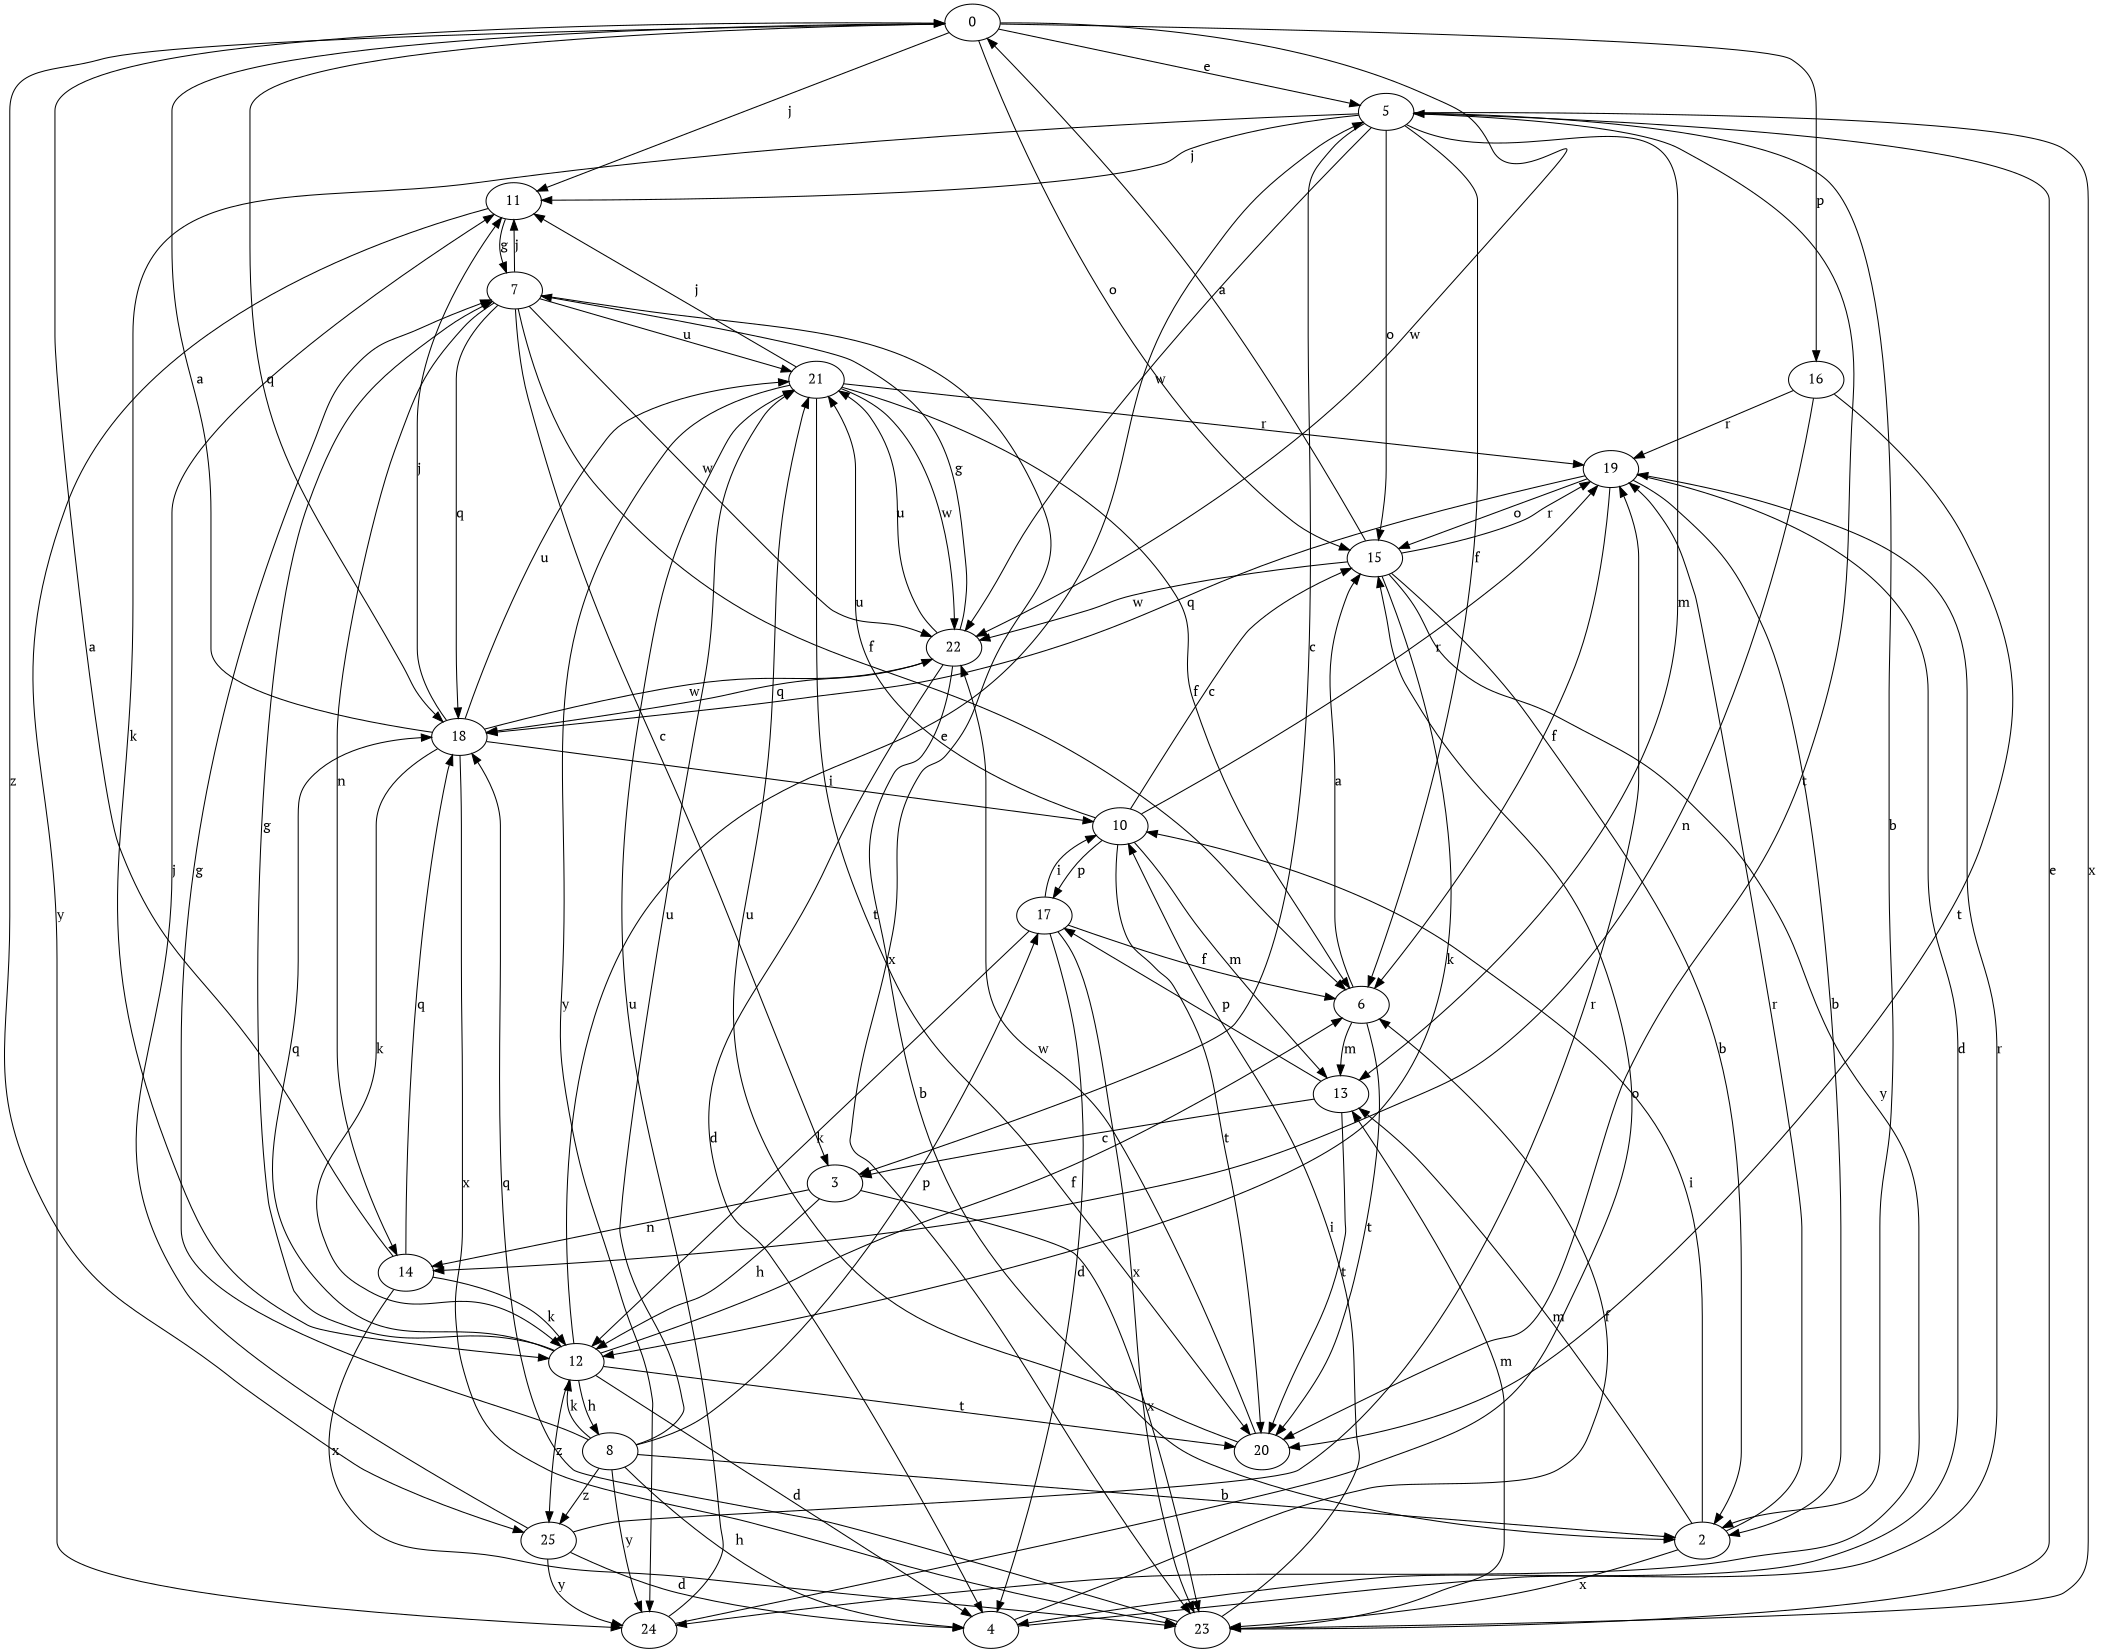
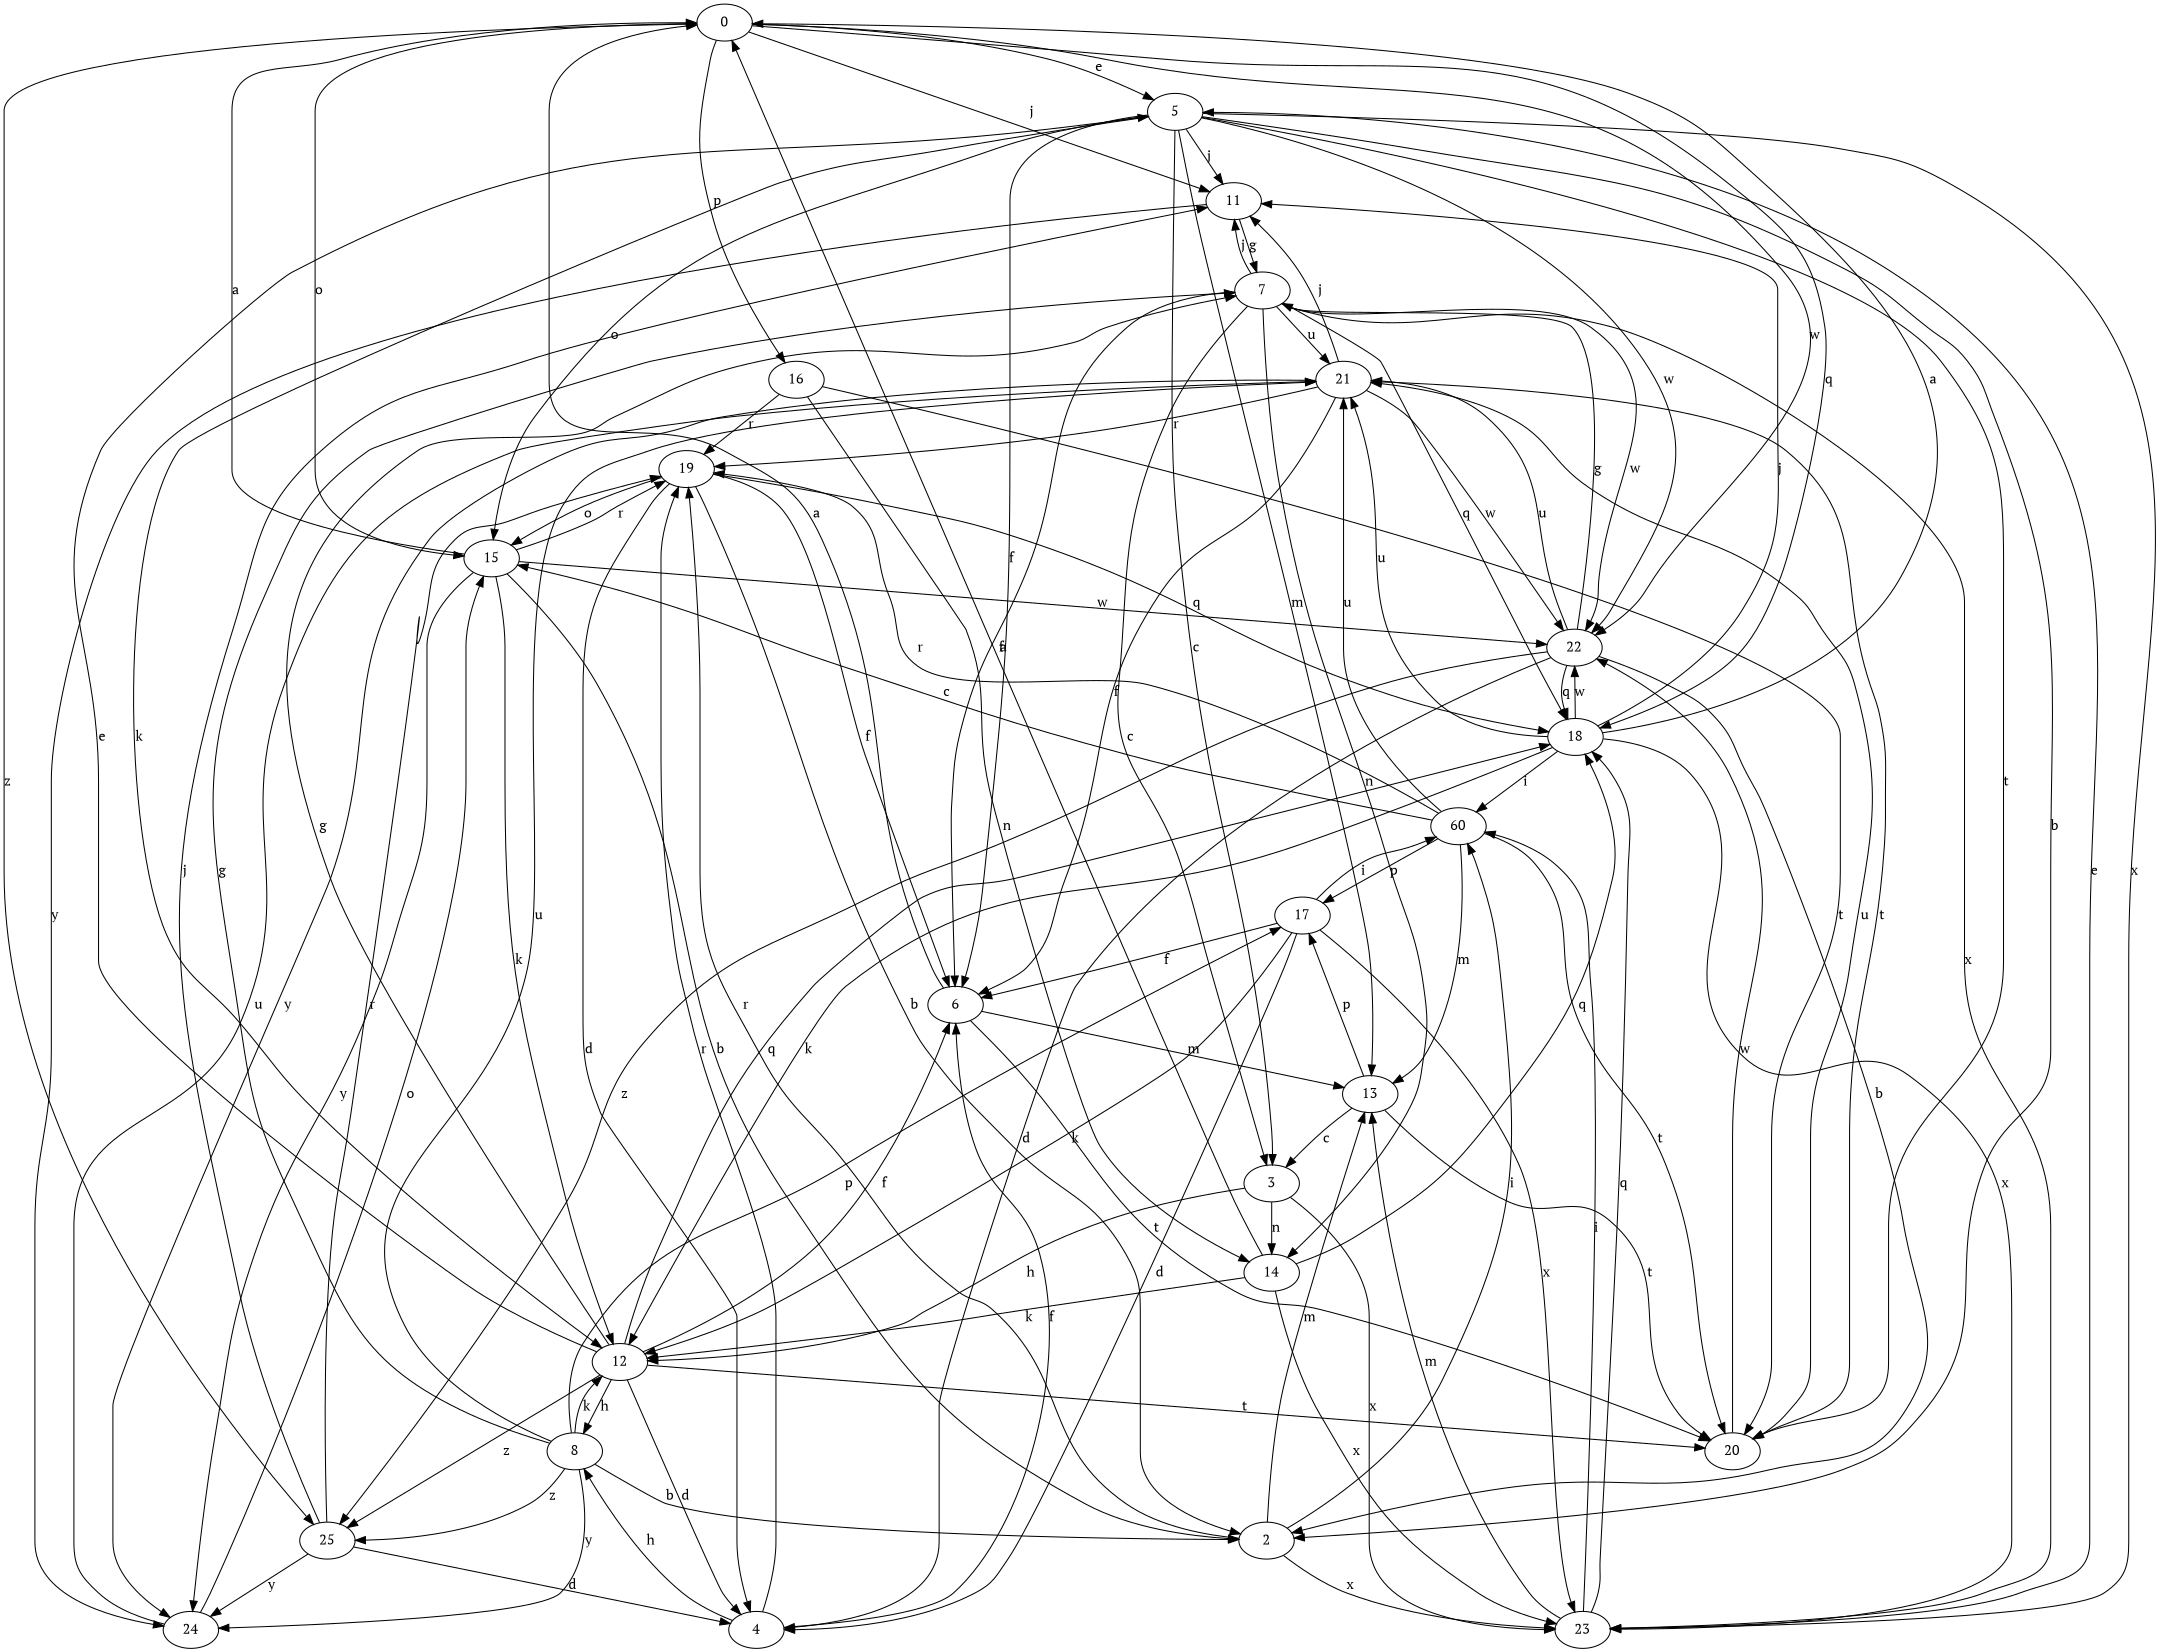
  strict digraph {
    fontname="PT Serif"
    node [fontname="PT Serif"]
    edge [fontname="PT Serif"]
    0
    5
    11
    15
    16
    18
    22
    25
    6
    2
    13
    23
    3
    12
    20
    7
    24
    19
    14
-   10
+   10 [label=60]
    21
    4
    17
    8
    0 -> 5 [label=e]
    0 -> 11 [label=j]
    0 -> 15 [label=o]
    0 -> 16 [label=p]
    0 -> 18 [label=q]
    0 -> 22 [label=w]
    0 -> 25 [label=z]
    5 -> 11 [label=j]
    5 -> 15 [label=o]
    5 -> 22 [label=w]
    5 -> 6 [label=f]
    5 -> 2 [label=b]
    5 -> 13 [label=m]
    5 -> 23 [label=x]
    5 -> 3 [label=c]
    5 -> 12 [label=k]
    5 -> 20 [label=t]
    11 -> 7 [label=g]
    11 -> 24 [label=y]
    15 -> 0 [label=a]
    15 -> 22 [label=w]
    15 -> 2 [label=b]
    15 -> 12 [label=k]
    15 -> 24 [label=y]
    15 -> 19 [label=r]
    16 -> 20 [label=t]
    16 -> 19 [label=r]
    16 -> 14 [label=n]
    18 -> 0 [label=a]
    18 -> 11 [label=j]
    18 -> 22 [label=w]
    18 -> 23 [label=x]
    18 -> 12 [label=k]
    18 -> 10 [label=i]
    18 -> 21 [label=u]
    22 -> 18 [label=q]
+   22 -> 25 [label=z]
    22 -> 2 [label=b]
    22 -> 7 [label=g]
    22 -> 21 [label=u]
    22 -> 4 [label=d]
    25 -> 11 [label=j]
    25 -> 24 [label=y]
    25 -> 19 [label=r]
    25 -> 4 [label=d]
-   6 -> 15 [label=a]
+   6 -> 0 [label=a]
    6 -> 13 [label=m]
    6 -> 20 [label=t]
    2 -> 13 [label=m]
    2 -> 23 [label=x]
    2 -> 19 [label=r]
    2 -> 10 [label=i]
    13 -> 3 [label=c]
    13 -> 20 [label=t]
    13 -> 17 [label=p]
    23 -> 5 [label=e]
    23 -> 18 [label=q]
    23 -> 13 [label=m]
    23 -> 10 [label=i]
    3 -> 23 [label=x]
    3 -> 12 [label=h]
    3 -> 14 [label=n]
    12 -> 5 [label=e]
    12 -> 18 [label=q]
    12 -> 25 [label=z]
    12 -> 6 [label=f]
    12 -> 20 [label=t]
    12 -> 7 [label=g]
    12 -> 4 [label=d]
    12 -> 8 [label=h]
    20 -> 22 [label=w]
    20 -> 21 [label=u]
    7 -> 11 [label=j]
    7 -> 18 [label=q]
    7 -> 22 [label=w]
    7 -> 6 [label=f]
    7 -> 23 [label=x]
    7 -> 3 [label=c]
    7 -> 14 [label=n]
    7 -> 21 [label=u]
    24 -> 15 [label=o]
    24 -> 21 [label=u]
    19 -> 15 [label=o]
    19 -> 18 [label=q]
    19 -> 6 [label=f]
    19 -> 2 [label=b]
    19 -> 4 [label=d]
    14 -> 0 [label=a]
    14 -> 18 [label=q]
    14 -> 23 [label=x]
    14 -> 12 [label=k]
    10 -> 15 [label=c]
    10 -> 13 [label=m]
    10 -> 20 [label=t]
    10 -> 19 [label=r]
    10 -> 21 [label=u]
    10 -> 17 [label=p]
    21 -> 11 [label=j]
    21 -> 22 [label=w]
    21 -> 6 [label=f]
    21 -> 20 [label=t]
    21 -> 24 [label=y]
    21 -> 19 [label=r]
    4 -> 6 [label=f]
    4 -> 19 [label=r]
-   8 -> 4 [label=h]
+   4 -> 8 [label=h]
    17 -> 6 [label=f]
    17 -> 23 [label=x]
    17 -> 12 [label=k]
    17 -> 10 [label=i]
    17 -> 4 [label=d]
    8 -> 25 [label=z]
    8 -> 2 [label=b]
    8 -> 12 [label=k]
    8 -> 7 [label=g]
    8 -> 24 [label=y]
    8 -> 21 [label=u]
    8 -> 17 [label=p]
  }
